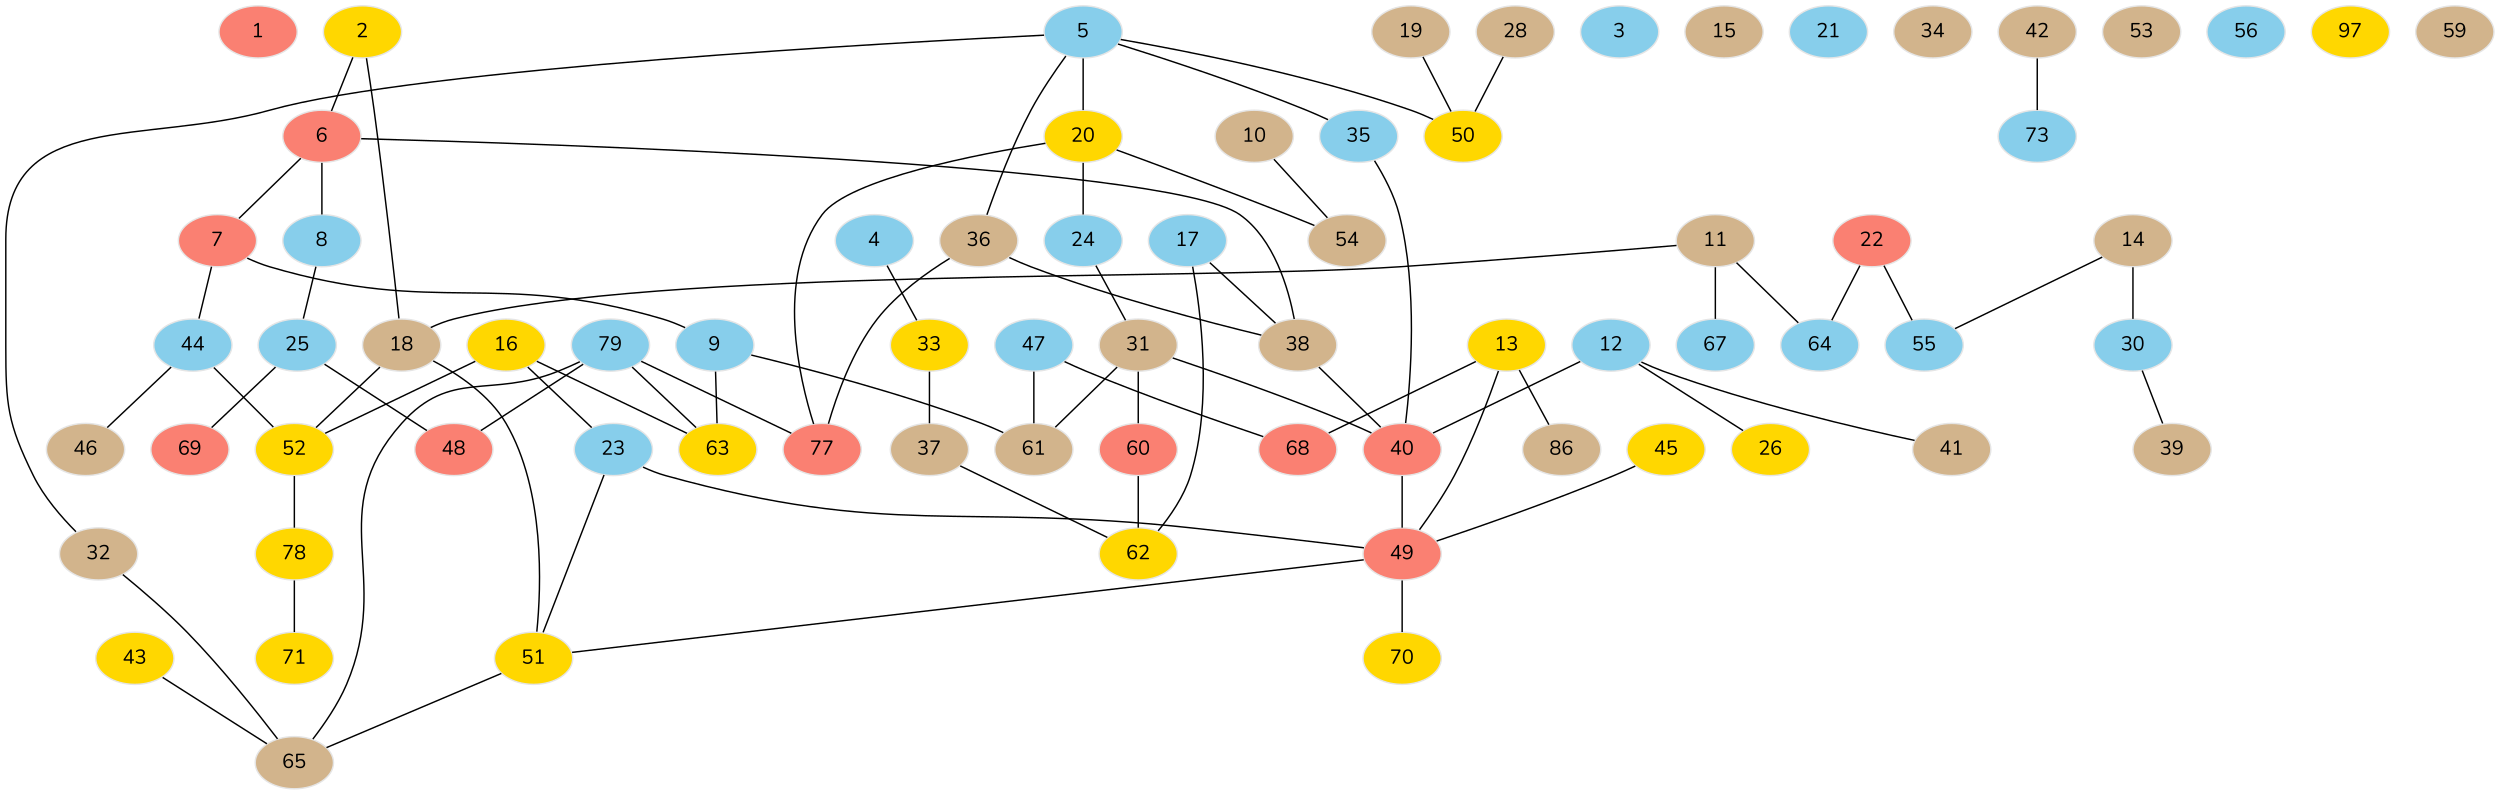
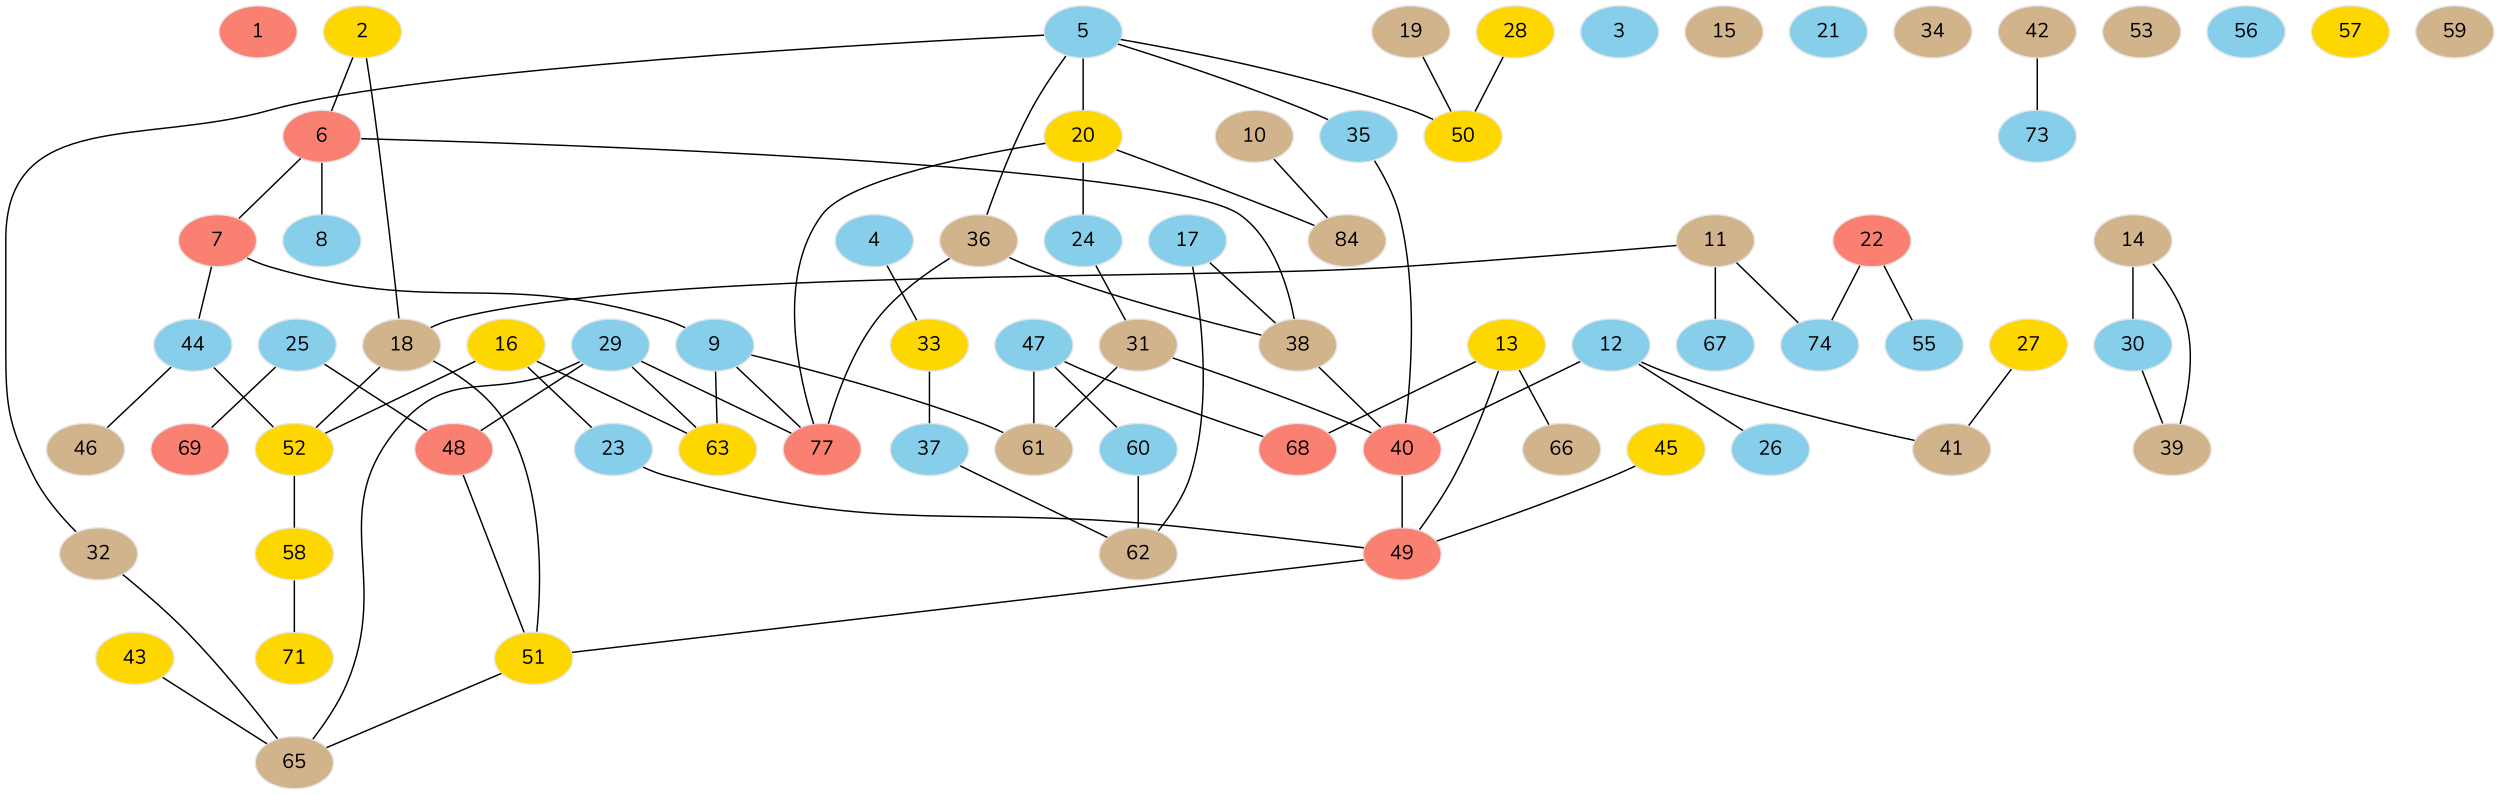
  graph {
    fontname=Nunito
    node [color=gray90 fillcolor=tan fontname=Nunito style=filled]
    edge [fontname=Nunito]
    1 [fillcolor=salmon]
    2 [fillcolor=gold]
    6 [fillcolor=salmon]
    18
    7 [fillcolor=salmon]
    8 [fillcolor=skyblue]
    38
    52 [fillcolor=gold]
    51 [fillcolor=gold]
    3 [fillcolor=skyblue]
    4 [fillcolor=skyblue]
    33 [fillcolor=gold]
-   37
+   37 [fillcolor=skyblue]
    5 [fillcolor=skyblue]
    20 [fillcolor=gold]
    32
    35 [fillcolor=skyblue]
    36
    50 [fillcolor=gold]
    n20 [fillcolor=salmon label=77]
-   54
+   54 [label=84]
    24 [fillcolor=skyblue]
    65
    40 [fillcolor=salmon]
    9 [fillcolor=skyblue]
    44 [fillcolor=skyblue]
    25 [fillcolor=skyblue]
    61
    63 [fillcolor=gold]
    46
    48 [fillcolor=salmon]
    69 [fillcolor=salmon]
    10
    11
-   64 [fillcolor=skyblue]
+   64 [fillcolor=skyblue label=74]
    67 [fillcolor=skyblue]
    12 [fillcolor=skyblue]
-   26 [fillcolor=gold]
+   26 [fillcolor=skyblue]
    41
    49 [fillcolor=salmon]
    13 [fillcolor=gold]
-   66 [label=86]
+   66
    68 [fillcolor=salmon]
-   70 [fillcolor=gold]
    30 [fillcolor=skyblue]
    14
    55 [fillcolor=skyblue]
    39
    15
    16 [fillcolor=gold]
    23 [fillcolor=skyblue]
-   58 [fillcolor=gold label=78]
+   58 [fillcolor=gold]
    17 [fillcolor=skyblue]
-   62 [fillcolor=gold]
+   62
    19
    31
    21 [fillcolor=skyblue]
    22 [fillcolor=salmon]
-   60 [fillcolor=salmon]
-   28
-   29 [fillcolor=skyblue label=79]
+   60 [fillcolor=skyblue]
+   27 [fillcolor=gold]
+   28 [fillcolor=gold]
+   29 [fillcolor=skyblue]
    34
    73 [fillcolor=skyblue]
    42
    43 [fillcolor=gold]
    45 [fillcolor=gold]
    47 [fillcolor=skyblue]
    71 [fillcolor=gold]
    53
    56 [fillcolor=skyblue]
-   57 [fillcolor=gold label=97]
+   57 [fillcolor=gold]
    59
    2 -- 6
    2 -- 18
    6 -- 7
    6 -- 8
    6 -- 38
    18 -- 52
    18 -- 51
    7 -- 9
    7 -- 44
-   8 -- 25
    38 -- 40
    52 -- 58
    51 -- 65
    4 -- 33
    33 -- 37
    37 -- 62
    5 -- 20
    5 -- 32
    5 -- 35
    5 -- 36
    5 -- 50
    20 -- n20
    20 -- 54
    20 -- 24
    32 -- 65
    35 -- 40
    36 -- 38
    36 -- n20
    24 -- 31
    40 -- 49
+   9 -- n20
    9 -- 61
    9 -- 63
    44 -- 52
    44 -- 46
    25 -- 48
    25 -- 69
-   23 -- 51
+   48 -- 51
    10 -- 54
    11 -- 18
    11 -- 64
    11 -- 67
    12 -- 40
    12 -- 26
    12 -- 41
    49 -- 51
-   49 -- 70
    13 -- 49
    13 -- 66
    13 -- 68
    30 -- 39
    14 -- 30
-   14 -- 55
+   14 -- 39
    16 -- 52
    16 -- 63
    16 -- 23
    23 -- 49
    58 -- 71
    17 -- 38
    17 -- 62
    19 -- 50
    31 -- 40
    31 -- 61
-   31 -- 60
+   47 -- 60
    22 -- 64
    22 -- 55
    60 -- 62
+   27 -- 41
    28 -- 50
    29 -- n20
    29 -- 65
    29 -- 63
    29 -- 48
    42 -- 73
    43 -- 65
    45 -- 49
    47 -- 61
    47 -- 68
  }
